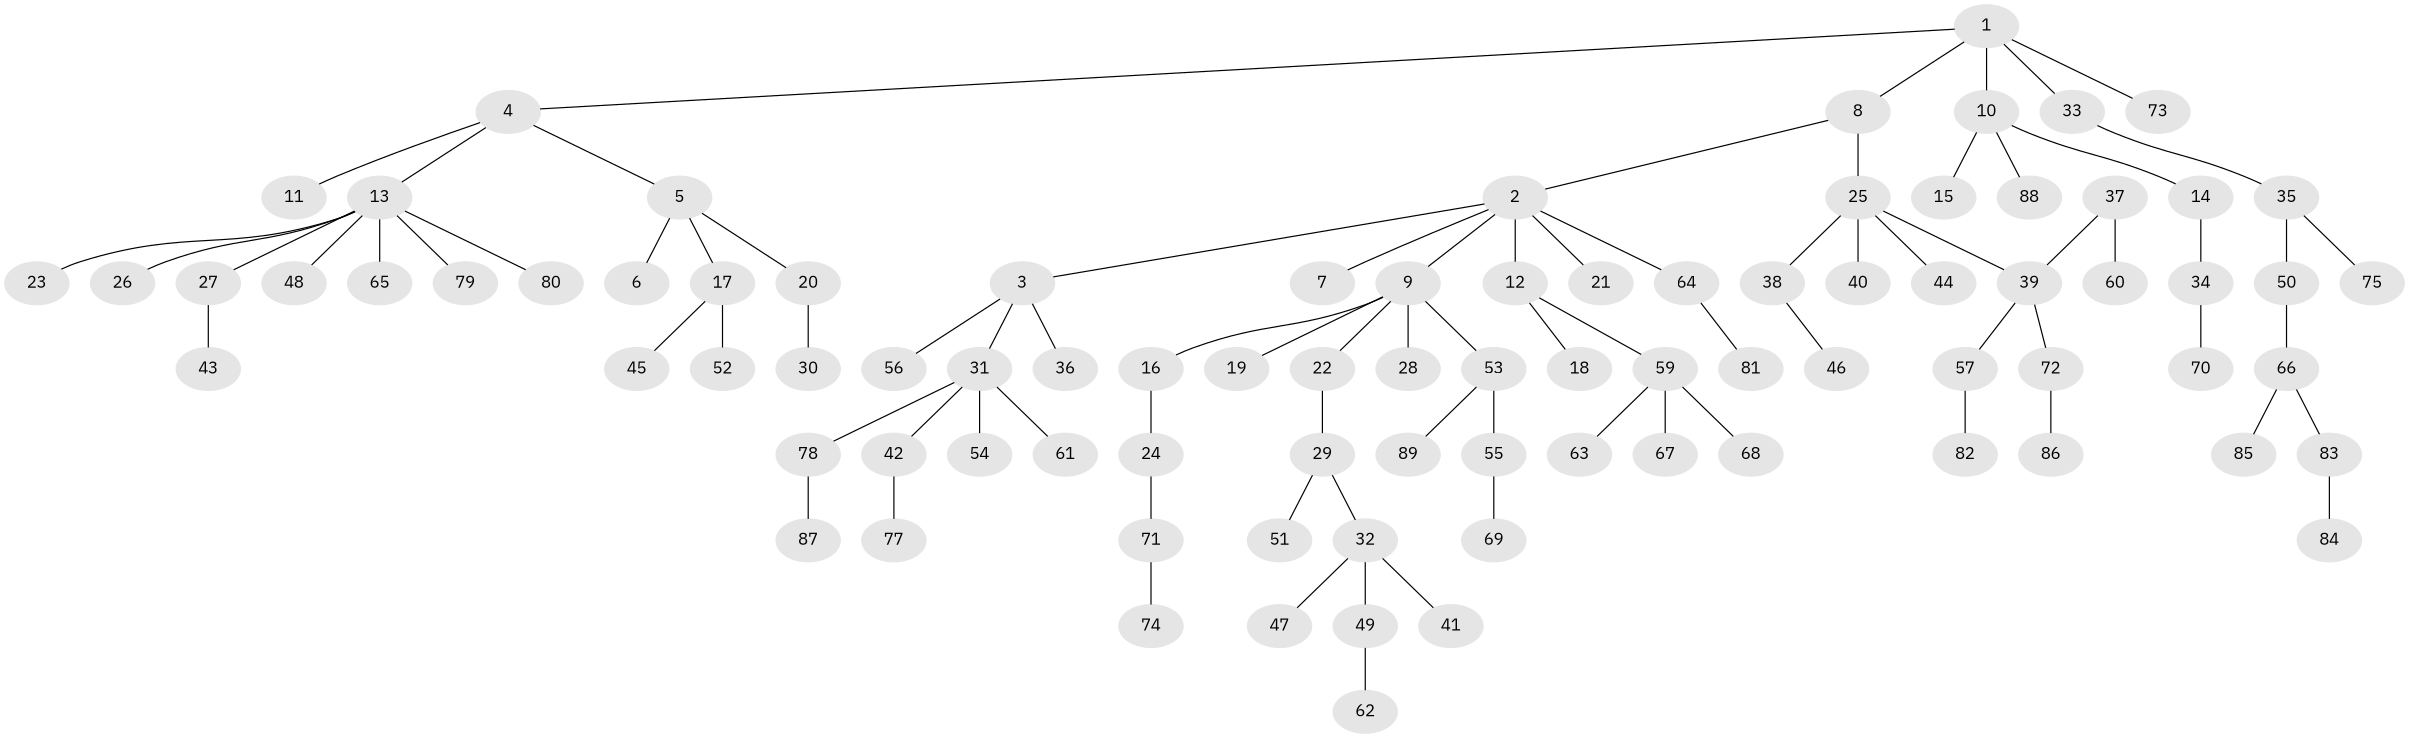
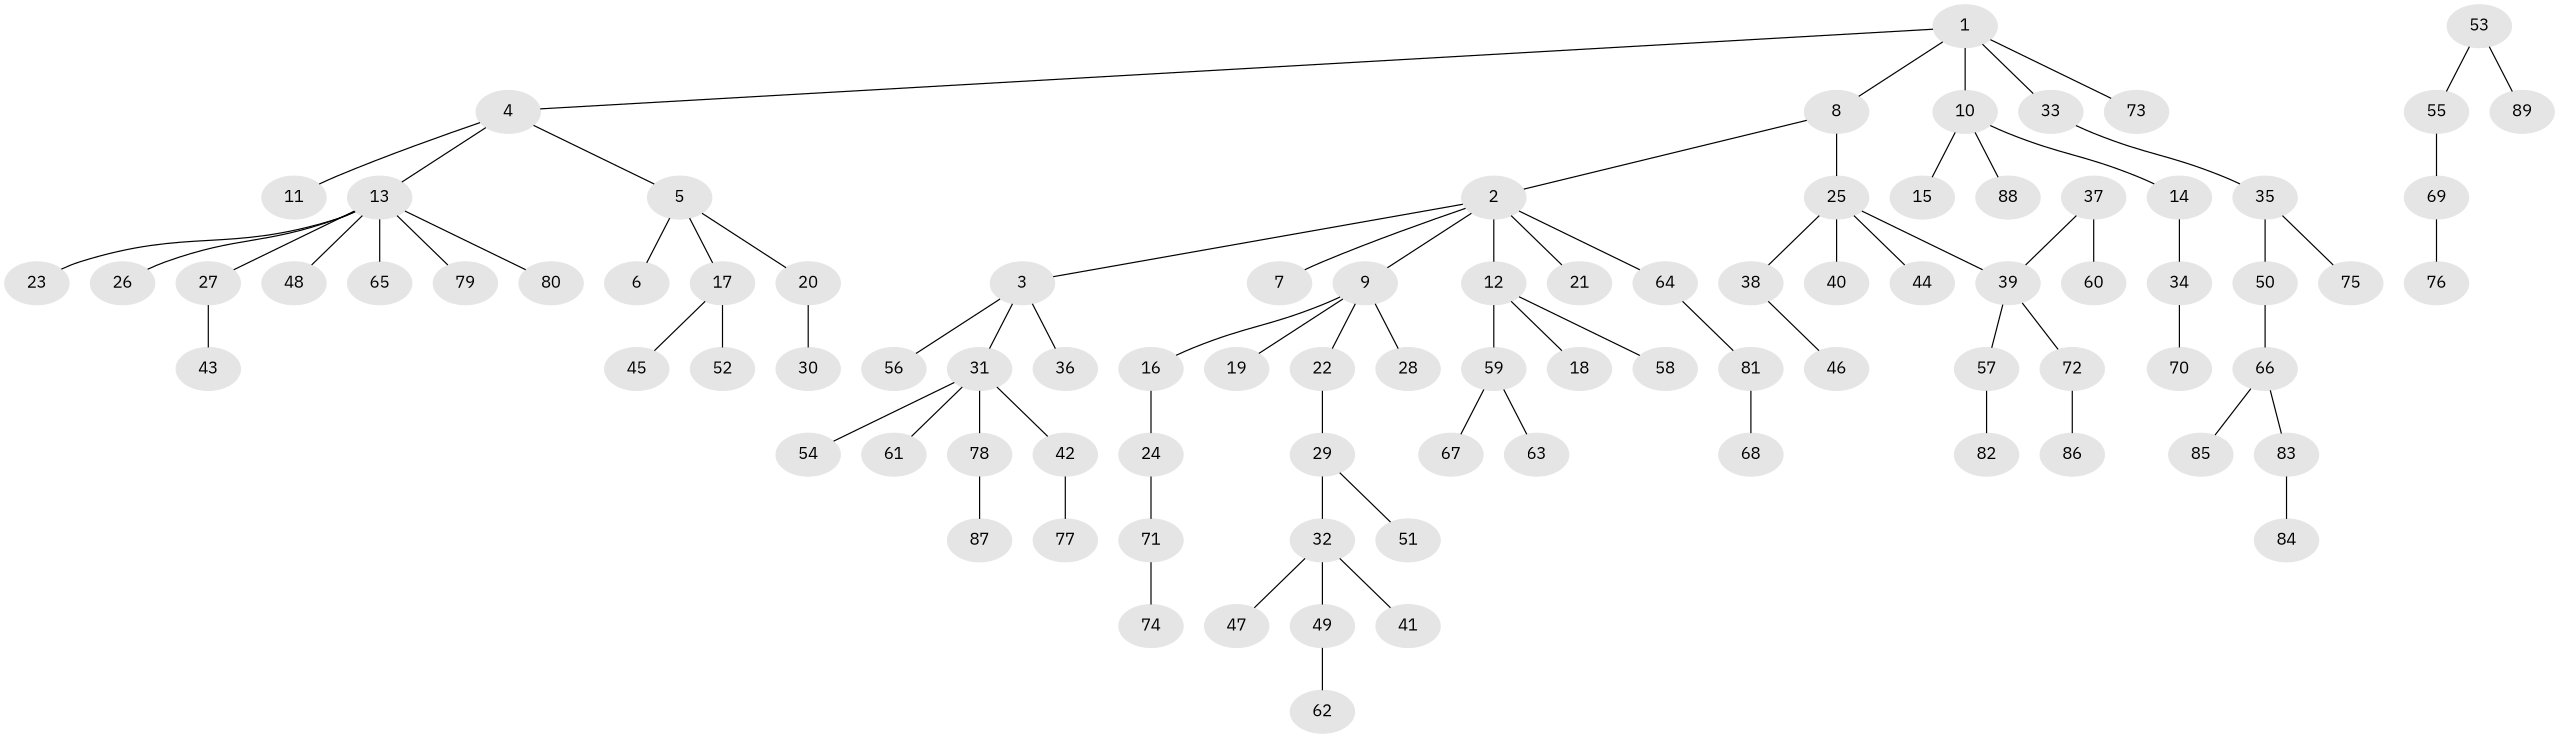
  graph {
    fontname="IBM Plex Sans"
    node [color=gray90 fontname="IBM Plex Sans" style=filled]
    edge [fontname="IBM Plex Sans"]
    1
    4
    8
    10
    33
    73
    2
    3
    7
    9
    12
    21
    64
    5
    11
    13
    25
    14
    15
    88
    35
    31
    36
    56
    16
    19
    22
    28
    53
    18
+   58
    59
    81
    42
    54
    61
    78
    6
    17
    20
    23
    26
    27
    48
    65
    79
    80
    45
    52
    30
    38
    40
    44
    39
    24
    29
    55
    89
    34
    63
    67
    68
    43
    70
    71
    32
    51
    74
    37
    60
    46
    41
    47
    49
    77
    87
    62
    50
    75
    66
    57
    72
    82
    86
    83
    85
    69
+   76
    84
    1 -- 4
    1 -- 8
    1 -- 10
    1 -- 33
    1 -- 73
    4 -- 5
    4 -- 11
    4 -- 13
    8 -- 2
    8 -- 25
    10 -- 14
    10 -- 15
    10 -- 88
    33 -- 35
    2 -- 3
    2 -- 7
    2 -- 9
    2 -- 12
    2 -- 21
    2 -- 64
    3 -- 31
    3 -- 36
    3 -- 56
    9 -- 16
    9 -- 19
    9 -- 22
    9 -- 28
-   9 -- 53
    12 -- 18
+   12 -- 58
    12 -- 59
    64 -- 81
    5 -- 6
    5 -- 17
    5 -- 20
    13 -- 23
    13 -- 26
    13 -- 27
    13 -- 48
    13 -- 65
    13 -- 79
    13 -- 80
    25 -- 38
    25 -- 40
    25 -- 44
    25 -- 39
    14 -- 34
    35 -- 50
    35 -- 75
    31 -- 42
    31 -- 54
    31 -- 61
    31 -- 78
    16 -- 24
    22 -- 29
    53 -- 55
    53 -- 89
    59 -- 63
    59 -- 67
-   59 -- 68
+   81 -- 68
    42 -- 77
    78 -- 87
    17 -- 45
    17 -- 52
    20 -- 30
    27 -- 43
    38 -- 46
    39 -- 57
    39 -- 72
    24 -- 71
    29 -- 32
    29 -- 51
    55 -- 69
    34 -- 70
    71 -- 74
    32 -- 41
    32 -- 47
    32 -- 49
    37 -- 39
    37 -- 60
    49 -- 62
    50 -- 66
    66 -- 83
    66 -- 85
    57 -- 82
    72 -- 86
    83 -- 84
+   69 -- 76
  }
